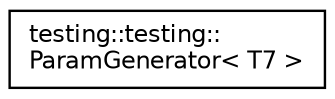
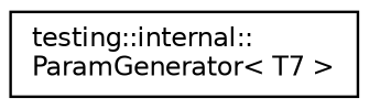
  digraph {
    rankdir=LR
-   n1 [color=black fillcolor=white fontname=Helvetica fontsize=10 height=0.2 label="testing::testing::\lParamGenerator\< T7 \>" shape=record style=filled width=0.4]
+   n1 [color=black fillcolor=white fontname=Helvetica fontsize=10 height=0.2 label="testing::internal::\lParamGenerator\< T7 \>" shape=record style=filled width=0.4]
  }
